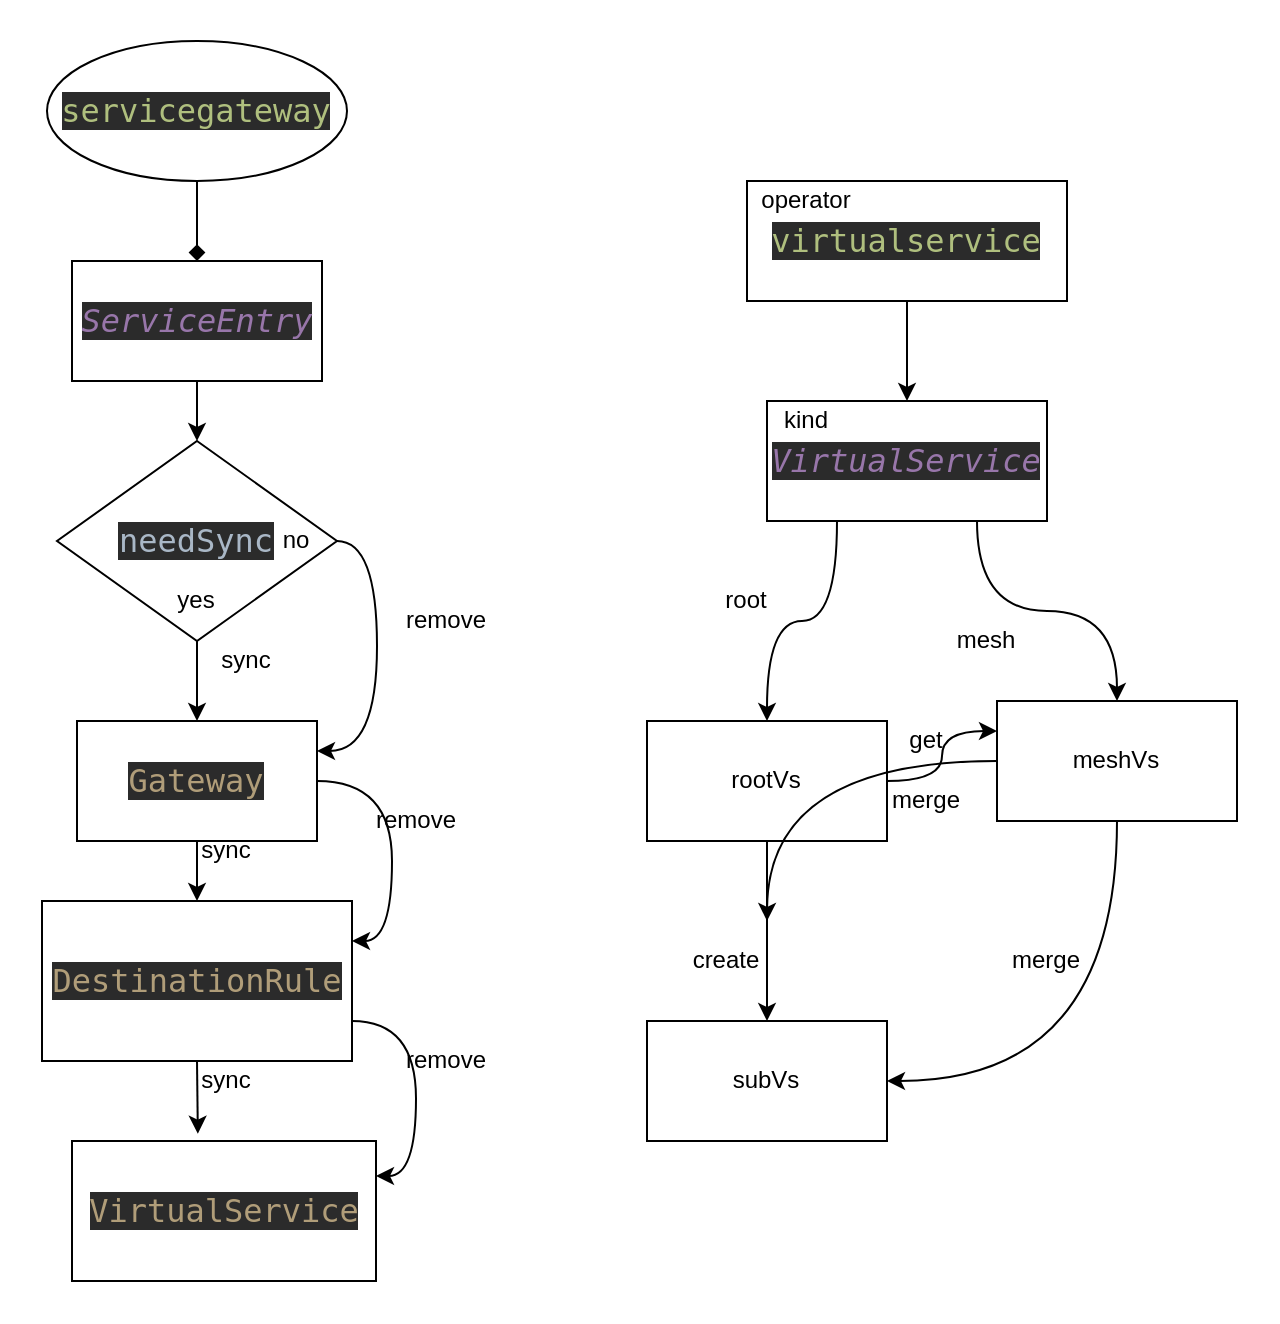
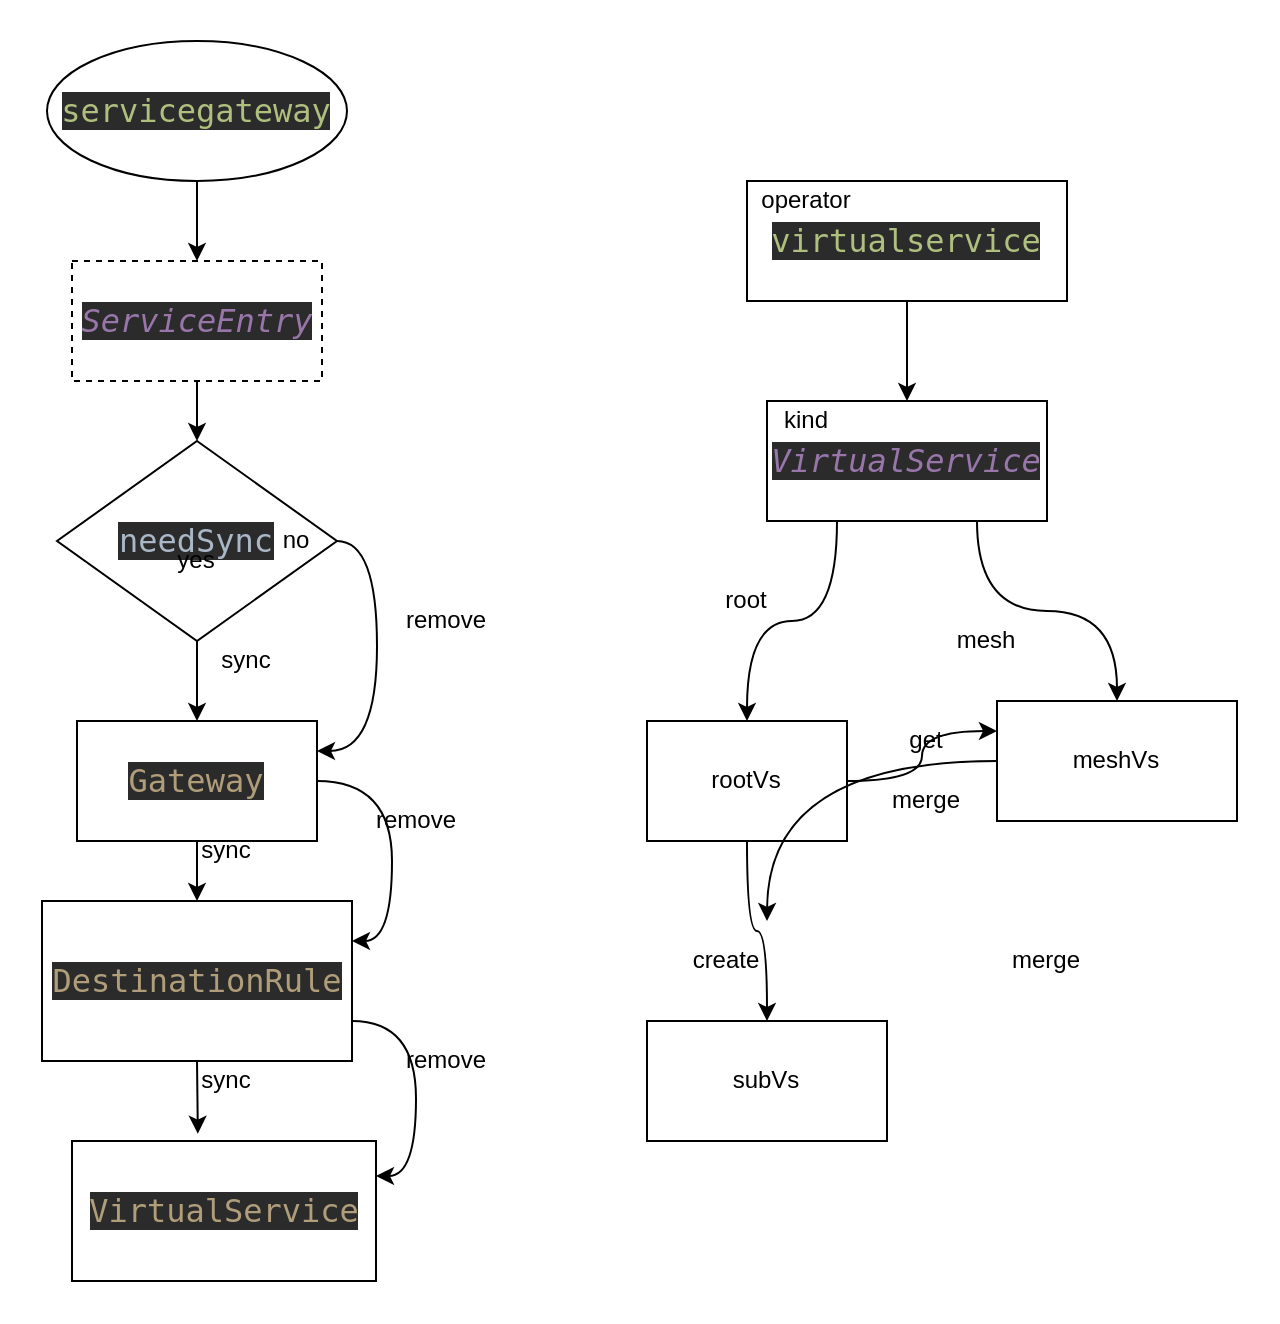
  <mxCell id="0" />
  <mxCell id="1" parent="0" />
- <mxCell id="2" style="edgeStyle=orthogonalEdgeStyle;curved=1;rounded=0;orthogonalLoop=1;jettySize=auto;html=1;exitX=0.5;exitY=1;exitDx=0;exitDy=0;endArrow=diamond;" edge="1" parent="1" source="3" target="5"><mxGeometry relative="1" as="geometry" /></mxCell>
+ <mxCell id="2" style="edgeStyle=orthogonalEdgeStyle;curved=1;rounded=0;orthogonalLoop=1;jettySize=auto;html=1;exitX=0.5;exitY=1;exitDx=0;exitDy=0;" edge="1" parent="1" source="3" target="5"><mxGeometry relative="1" as="geometry" /></mxCell>
  <mxCell id="3" value="&lt;pre style=&quot;background-color: #2b2b2b ; color: #a9b7c6 ; font-family: &amp;#34;menlo-regular&amp;#34; , monospace ; font-size: 12.0pt&quot;&gt;&lt;span style=&quot;color: #afbf7e&quot;&gt;servicegateway&lt;/span&gt;&lt;/pre&gt;" style="ellipse;whiteSpace=wrap;html=1;" vertex="1" parent="1"><mxGeometry x="23" y="20" width="150" height="70" as="geometry" /></mxCell>
  <mxCell id="4" style="edgeStyle=orthogonalEdgeStyle;curved=1;rounded=0;orthogonalLoop=1;jettySize=auto;html=1;exitX=0.5;exitY=1;exitDx=0;exitDy=0;entryX=0.5;entryY=0;entryDx=0;entryDy=0;" edge="1" parent="1" source="5" target="8"><mxGeometry relative="1" as="geometry" /></mxCell>
- <mxCell id="5" value="&lt;pre style=&quot;background-color: #2b2b2b ; color: #a9b7c6 ; font-family: &amp;#34;menlo-regular&amp;#34; , monospace ; font-size: 12.0pt&quot;&gt;&lt;span style=&quot;color: #9876aa ; font-style: italic&quot;&gt;ServiceEntry&lt;/span&gt;&lt;/pre&gt;" style="rounded=0;whiteSpace=wrap;html=1;" vertex="1" parent="1"><mxGeometry x="35.5" y="130" width="125" height="60" as="geometry" /></mxCell>
+ <mxCell id="5" value="&lt;pre style=&quot;background-color: #2b2b2b ; color: #a9b7c6 ; font-family: &amp;#34;menlo-regular&amp;#34; , monospace ; font-size: 12.0pt&quot;&gt;&lt;span style=&quot;color: #9876aa ; font-style: italic&quot;&gt;ServiceEntry&lt;/span&gt;&lt;/pre&gt;" style="rounded=0;whiteSpace=wrap;html=1;dashed=1;" vertex="1" parent="1"><mxGeometry x="35.5" y="130" width="125" height="60" as="geometry" /></mxCell>
  <mxCell id="6" style="edgeStyle=orthogonalEdgeStyle;rounded=0;orthogonalLoop=1;jettySize=auto;html=1;exitX=0.5;exitY=1;exitDx=0;exitDy=0;entryX=0.5;entryY=0;entryDx=0;entryDy=0;" edge="1" parent="1" source="8" target="11"><mxGeometry relative="1" as="geometry" /></mxCell>
  <mxCell id="7" style="edgeStyle=orthogonalEdgeStyle;curved=1;rounded=0;orthogonalLoop=1;jettySize=auto;html=1;exitX=1;exitY=0.5;exitDx=0;exitDy=0;entryX=1;entryY=0.25;entryDx=0;entryDy=0;" edge="1" parent="1" source="8" target="11"><mxGeometry relative="1" as="geometry" /></mxCell>
  <mxCell id="8" value="&lt;pre style=&quot;background-color: #2b2b2b ; color: #a9b7c6 ; font-family: &amp;#34;menlo-regular&amp;#34; , monospace ; font-size: 12.0pt&quot;&gt;needSync&lt;/pre&gt;" style="rhombus;whiteSpace=wrap;html=1;" vertex="1" parent="1"><mxGeometry x="28" y="220" width="140" height="100" as="geometry" /></mxCell>
  <mxCell id="9" style="edgeStyle=orthogonalEdgeStyle;curved=1;rounded=0;orthogonalLoop=1;jettySize=auto;html=1;exitX=0.5;exitY=1;exitDx=0;exitDy=0;entryX=0.5;entryY=0;entryDx=0;entryDy=0;" edge="1" parent="1" source="11" target="14"><mxGeometry relative="1" as="geometry" /></mxCell>
  <mxCell id="10" style="edgeStyle=orthogonalEdgeStyle;curved=1;rounded=0;orthogonalLoop=1;jettySize=auto;html=1;exitX=1;exitY=0.5;exitDx=0;exitDy=0;entryX=1;entryY=0.25;entryDx=0;entryDy=0;" edge="1" parent="1" source="11" target="14"><mxGeometry relative="1" as="geometry" /></mxCell>
  <mxCell id="11" value="&lt;pre style=&quot;background-color: #2b2b2b ; color: #a9b7c6 ; font-family: &amp;#34;menlo-regular&amp;#34; , monospace ; font-size: 12.0pt&quot;&gt;&lt;span style=&quot;color: #b09d79&quot;&gt;Gateway&lt;/span&gt;&lt;/pre&gt;" style="rounded=0;whiteSpace=wrap;html=1;" vertex="1" parent="1"><mxGeometry x="38" y="360" width="120" height="60" as="geometry" /></mxCell>
  <mxCell id="12" style="edgeStyle=orthogonalEdgeStyle;curved=1;rounded=0;orthogonalLoop=1;jettySize=auto;html=1;exitX=0.5;exitY=1;exitDx=0;exitDy=0;entryX=0.414;entryY=-0.052;entryDx=0;entryDy=0;entryPerimeter=0;" edge="1" parent="1" source="14" target="15"><mxGeometry relative="1" as="geometry" /></mxCell>
  <mxCell id="13" style="edgeStyle=orthogonalEdgeStyle;curved=1;rounded=0;orthogonalLoop=1;jettySize=auto;html=1;exitX=1;exitY=0.75;exitDx=0;exitDy=0;entryX=1;entryY=0.25;entryDx=0;entryDy=0;" edge="1" parent="1" source="14" target="15"><mxGeometry relative="1" as="geometry" /></mxCell>
  <mxCell id="14" value="&lt;pre style=&quot;background-color: #2b2b2b ; color: #a9b7c6 ; font-family: &amp;#34;menlo-regular&amp;#34; , monospace ; font-size: 12.0pt&quot;&gt;&lt;span style=&quot;color: #b09d79&quot;&gt;DestinationRule&lt;/span&gt;&lt;/pre&gt;" style="rounded=0;whiteSpace=wrap;html=1;" vertex="1" parent="1"><mxGeometry x="20.5" y="450" width="155" height="80" as="geometry" /></mxCell>
  <mxCell id="15" value="&lt;pre style=&quot;background-color: #2b2b2b ; color: #a9b7c6 ; font-family: &amp;#34;menlo-regular&amp;#34; , monospace ; font-size: 12.0pt&quot;&gt;&lt;span style=&quot;color: #b09d79&quot;&gt;VirtualService&lt;/span&gt;&lt;/pre&gt;" style="rounded=0;whiteSpace=wrap;html=1;" vertex="1" parent="1"><mxGeometry x="35.5" y="570" width="152" height="70" as="geometry" /></mxCell>
- <mxCell id="16" value="yes" style="text;html=1;strokeColor=none;fillColor=none;align=center;verticalAlign=middle;whiteSpace=wrap;rounded=0;" vertex="1" parent="1"><mxGeometry x="78" y="290" width="40" height="20" as="geometry" /></mxCell>
+ <mxCell id="16" value="yes" style="text;html=1;strokeColor=none;fillColor=none;align=center;verticalAlign=middle;whiteSpace=wrap;rounded=0;" vertex="1" parent="1"><mxGeometry x="78" y="270" width="40" height="20" as="geometry" /></mxCell>
  <mxCell id="17" value="sync" style="text;html=1;strokeColor=none;fillColor=none;align=center;verticalAlign=middle;whiteSpace=wrap;rounded=0;" vertex="1" parent="1"><mxGeometry x="103" y="320" width="40" height="20" as="geometry" /></mxCell>
  <mxCell id="18" value="sync" style="text;html=1;strokeColor=none;fillColor=none;align=center;verticalAlign=middle;whiteSpace=wrap;rounded=0;" vertex="1" parent="1"><mxGeometry x="93" y="415" width="40" height="20" as="geometry" /></mxCell>
  <mxCell id="19" value="sync" style="text;html=1;strokeColor=none;fillColor=none;align=center;verticalAlign=middle;whiteSpace=wrap;rounded=0;" vertex="1" parent="1"><mxGeometry x="93" y="530" width="40" height="20" as="geometry" /></mxCell>
  <mxCell id="20" value="no" style="text;html=1;strokeColor=none;fillColor=none;align=center;verticalAlign=middle;whiteSpace=wrap;rounded=0;" vertex="1" parent="1"><mxGeometry x="128" y="260" width="40" height="20" as="geometry" /></mxCell>
  <mxCell id="21" value="remove" style="text;html=1;strokeColor=none;fillColor=none;align=center;verticalAlign=middle;whiteSpace=wrap;rounded=0;" vertex="1" parent="1"><mxGeometry x="203" y="300" width="40" height="20" as="geometry" /></mxCell>
  <mxCell id="22" value="remove" style="text;html=1;strokeColor=none;fillColor=none;align=center;verticalAlign=middle;whiteSpace=wrap;rounded=0;" vertex="1" parent="1"><mxGeometry x="187.5" y="400" width="40" height="20" as="geometry" /></mxCell>
  <mxCell id="23" value="remove" style="text;html=1;strokeColor=none;fillColor=none;align=center;verticalAlign=middle;whiteSpace=wrap;rounded=0;" vertex="1" parent="1"><mxGeometry x="203" y="520" width="40" height="20" as="geometry" /></mxCell>
  <mxCell id="24" style="edgeStyle=orthogonalEdgeStyle;curved=1;rounded=0;orthogonalLoop=1;jettySize=auto;html=1;exitX=0.5;exitY=1;exitDx=0;exitDy=0;entryX=0.5;entryY=0;entryDx=0;entryDy=0;" edge="1" parent="1" source="25" target="28"><mxGeometry relative="1" as="geometry" /></mxCell>
  <mxCell id="25" value="&lt;pre style=&quot;background-color: #2b2b2b ; color: #a9b7c6 ; font-family: &amp;#34;menlo-regular&amp;#34; , monospace ; font-size: 12.0pt&quot;&gt;&lt;span style=&quot;color: #afbf7e&quot;&gt;virtualservice&lt;/span&gt;&lt;/pre&gt;" style="rounded=0;whiteSpace=wrap;html=1;" vertex="1" parent="1"><mxGeometry x="373" y="90" width="160" height="60" as="geometry" /></mxCell>
  <mxCell id="26" style="edgeStyle=orthogonalEdgeStyle;curved=1;rounded=0;orthogonalLoop=1;jettySize=auto;html=1;exitX=0.25;exitY=1;exitDx=0;exitDy=0;" edge="1" parent="1" source="28" target="31"><mxGeometry relative="1" as="geometry" /></mxCell>
  <mxCell id="27" style="edgeStyle=orthogonalEdgeStyle;curved=1;rounded=0;orthogonalLoop=1;jettySize=auto;html=1;exitX=0.75;exitY=1;exitDx=0;exitDy=0;" edge="1" parent="1" source="28" target="34"><mxGeometry relative="1" as="geometry" /></mxCell>
  <mxCell id="28" value="&lt;pre style=&quot;background-color: #2b2b2b ; color: #a9b7c6 ; font-family: &amp;#34;menlo-regular&amp;#34; , monospace ; font-size: 12.0pt&quot;&gt;&lt;span style=&quot;color: #9876aa ; font-style: italic&quot;&gt;VirtualService&lt;/span&gt;&lt;/pre&gt;" style="rounded=0;whiteSpace=wrap;html=1;" vertex="1" parent="1"><mxGeometry x="383" y="200" width="140" height="60" as="geometry" /></mxCell>
  <mxCell id="29" style="edgeStyle=orthogonalEdgeStyle;curved=1;rounded=0;orthogonalLoop=1;jettySize=auto;html=1;exitX=0.5;exitY=1;exitDx=0;exitDy=0;entryX=0.5;entryY=0;entryDx=0;entryDy=0;" edge="1" parent="1" source="31" target="37"><mxGeometry relative="1" as="geometry" /></mxCell>
  <mxCell id="30" style="edgeStyle=orthogonalEdgeStyle;curved=1;rounded=0;orthogonalLoop=1;jettySize=auto;html=1;exitX=1;exitY=0.5;exitDx=0;exitDy=0;entryX=0;entryY=0.25;entryDx=0;entryDy=0;" edge="1" parent="1" source="31" target="34"><mxGeometry relative="1" as="geometry" /></mxCell>
- <mxCell id="31" value="rootVs" style="rounded=0;whiteSpace=wrap;html=1;" vertex="1" parent="1"><mxGeometry x="323" y="360" width="120" height="60" as="geometry" /></mxCell>
- <mxCell id="32" style="edgeStyle=orthogonalEdgeStyle;curved=1;rounded=0;orthogonalLoop=1;jettySize=auto;html=1;exitX=0.5;exitY=1;exitDx=0;exitDy=0;entryX=1;entryY=0.5;entryDx=0;entryDy=0;" edge="1" parent="1" source="34" target="37"><mxGeometry relative="1" as="geometry" /></mxCell>
+ <mxCell id="31" value="rootVs" style="rounded=0;whiteSpace=wrap;html=1;" vertex="1" parent="1"><mxGeometry x="323" y="360" width="100" height="60" as="geometry" /></mxCell>
  <mxCell id="33" style="edgeStyle=orthogonalEdgeStyle;curved=1;rounded=0;orthogonalLoop=1;jettySize=auto;html=1;exitX=0;exitY=0.5;exitDx=0;exitDy=0;" edge="1" parent="1" source="34"><mxGeometry relative="1" as="geometry"><mxPoint x="383" y="460" as="targetPoint" /></mxGeometry></mxCell>
  <mxCell id="34" value="meshVs" style="rounded=0;whiteSpace=wrap;html=1;" vertex="1" parent="1"><mxGeometry x="498" y="350" width="120" height="60" as="geometry" /></mxCell>
  <mxCell id="35" value="root" style="text;html=1;strokeColor=none;fillColor=none;align=center;verticalAlign=middle;whiteSpace=wrap;rounded=0;" vertex="1" parent="1"><mxGeometry x="353" y="290" width="40" height="20" as="geometry" /></mxCell>
  <mxCell id="36" value="mesh" style="text;html=1;strokeColor=none;fillColor=none;align=center;verticalAlign=middle;whiteSpace=wrap;rounded=0;" vertex="1" parent="1"><mxGeometry x="473" y="310" width="40" height="20" as="geometry" /></mxCell>
  <mxCell id="37" value="subVs" style="rounded=0;whiteSpace=wrap;html=1;" vertex="1" parent="1"><mxGeometry x="323" y="510" width="120" height="60" as="geometry" /></mxCell>
  <mxCell id="38" value="merge" style="text;html=1;strokeColor=none;fillColor=none;align=center;verticalAlign=middle;whiteSpace=wrap;rounded=0;" vertex="1" parent="1"><mxGeometry x="503" y="470" width="40" height="20" as="geometry" /></mxCell>
  <mxCell id="39" value="create" style="text;html=1;strokeColor=none;fillColor=none;align=center;verticalAlign=middle;whiteSpace=wrap;rounded=0;" vertex="1" parent="1"><mxGeometry x="343" y="470" width="40" height="20" as="geometry" /></mxCell>
  <mxCell id="40" value="get" style="text;html=1;strokeColor=none;fillColor=none;align=center;verticalAlign=middle;whiteSpace=wrap;rounded=0;" vertex="1" parent="1"><mxGeometry x="443" y="360" width="40" height="20" as="geometry" /></mxCell>
  <mxCell id="41" value="merge" style="text;html=1;strokeColor=none;fillColor=none;align=center;verticalAlign=middle;whiteSpace=wrap;rounded=0;" vertex="1" parent="1"><mxGeometry x="443" y="390" width="40" height="20" as="geometry" /></mxCell>
  <mxCell id="42" value="operator" style="text;html=1;strokeColor=none;fillColor=none;align=center;verticalAlign=middle;whiteSpace=wrap;rounded=0;" vertex="1" parent="1"><mxGeometry x="383" y="90" width="40" height="20" as="geometry" /></mxCell>
  <mxCell id="43" value="kind" style="text;html=1;strokeColor=none;fillColor=none;align=center;verticalAlign=middle;whiteSpace=wrap;rounded=0;" vertex="1" parent="1"><mxGeometry x="383" y="200" width="40" height="20" as="geometry" /></mxCell>
